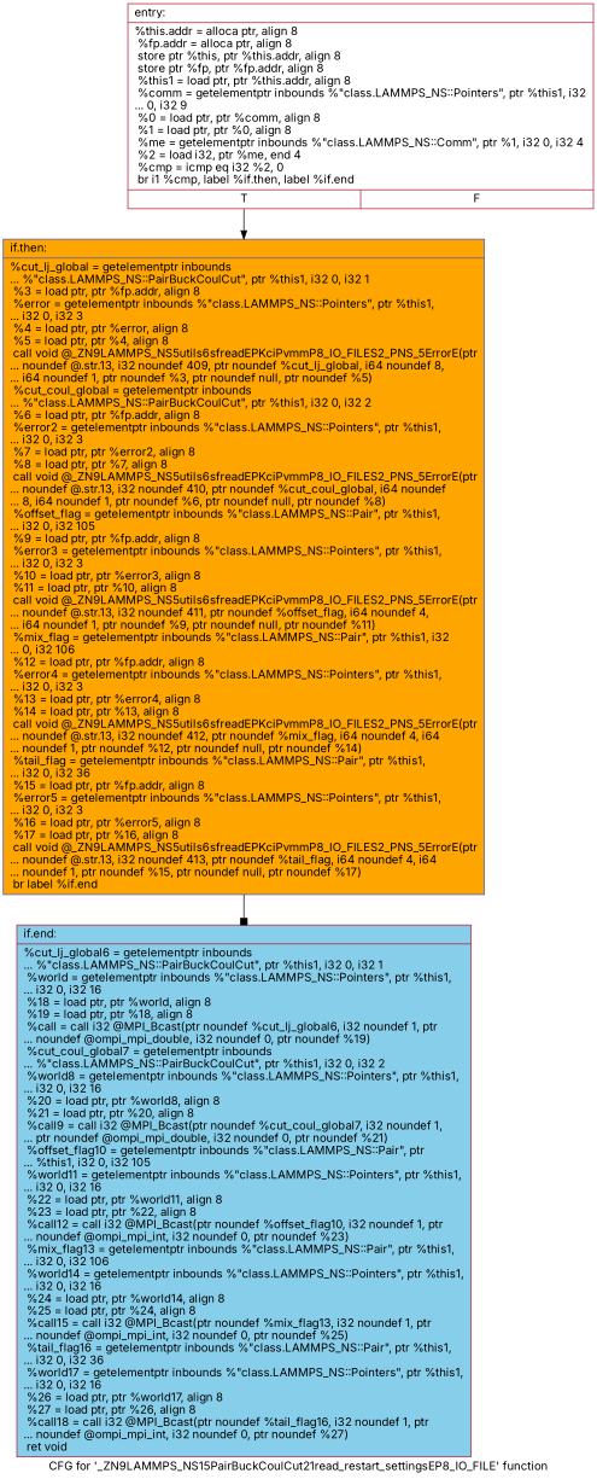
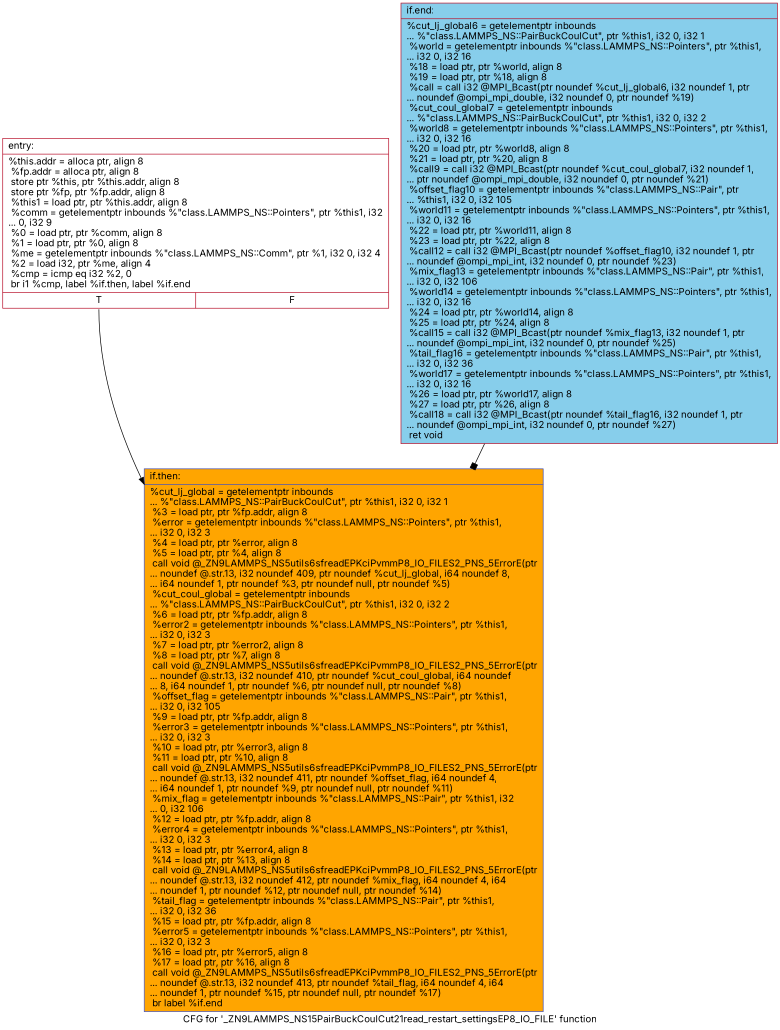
  digraph {
    fontname=Inter
    label="CFG for '_ZN9LAMMPS_NS15PairBuckCoulCut21read_restart_settingsEP8_IO_FILE' function"
    node [color="#b70d28ff" fontname=Inter shape=record style=filled]
    edge [fontname=Inter]
-   n1 [fillcolor=white label="{entry:\l|  %this.addr = alloca ptr, align 8\l  %fp.addr = alloca ptr, align 8\l  store ptr %this, ptr %this.addr, align 8\l  store ptr %fp, ptr %fp.addr, align 8\l  %this1 = load ptr, ptr %this.addr, align 8\l  %comm = getelementptr inbounds %\"class.LAMMPS_NS::Pointers\", ptr %this1, i32\l... 0, i32 9\l  %0 = load ptr, ptr %comm, align 8\l  %1 = load ptr, ptr %0, align 8\l  %me = getelementptr inbounds %\"class.LAMMPS_NS::Comm\", ptr %1, i32 0, i32 4\l  %2 = load i32, ptr %me, end 4\l  %cmp = icmp eq i32 %2, 0\l  br i1 %cmp, label %if.then, label %if.end\l|{<s0>T|<s1>F}}"]
+   n1 [fillcolor=white label="{entry:\l|  %this.addr = alloca ptr, align 8\l  %fp.addr = alloca ptr, align 8\l  store ptr %this, ptr %this.addr, align 8\l  store ptr %fp, ptr %fp.addr, align 8\l  %this1 = load ptr, ptr %this.addr, align 8\l  %comm = getelementptr inbounds %\"class.LAMMPS_NS::Pointers\", ptr %this1, i32\l... 0, i32 9\l  %0 = load ptr, ptr %comm, align 8\l  %1 = load ptr, ptr %0, align 8\l  %me = getelementptr inbounds %\"class.LAMMPS_NS::Comm\", ptr %1, i32 0, i32 4\l  %2 = load i32, ptr %me, align 4\l  %cmp = icmp eq i32 %2, 0\l  br i1 %cmp, label %if.then, label %if.end\l|{<s0>T|<s1>F}}"]
    n2 [color="#3d50c3ff" fillcolor=orange label="{if.then:\l|  %cut_lj_global = getelementptr inbounds\l... %\"class.LAMMPS_NS::PairBuckCoulCut\", ptr %this1, i32 0, i32 1\l  %3 = load ptr, ptr %fp.addr, align 8\l  %error = getelementptr inbounds %\"class.LAMMPS_NS::Pointers\", ptr %this1,\l... i32 0, i32 3\l  %4 = load ptr, ptr %error, align 8\l  %5 = load ptr, ptr %4, align 8\l  call void @_ZN9LAMMPS_NS5utils6sfreadEPKciPvmmP8_IO_FILES2_PNS_5ErrorE(ptr\l... noundef @.str.13, i32 noundef 409, ptr noundef %cut_lj_global, i64 noundef 8,\l... i64 noundef 1, ptr noundef %3, ptr noundef null, ptr noundef %5)\l  %cut_coul_global = getelementptr inbounds\l... %\"class.LAMMPS_NS::PairBuckCoulCut\", ptr %this1, i32 0, i32 2\l  %6 = load ptr, ptr %fp.addr, align 8\l  %error2 = getelementptr inbounds %\"class.LAMMPS_NS::Pointers\", ptr %this1,\l... i32 0, i32 3\l  %7 = load ptr, ptr %error2, align 8\l  %8 = load ptr, ptr %7, align 8\l  call void @_ZN9LAMMPS_NS5utils6sfreadEPKciPvmmP8_IO_FILES2_PNS_5ErrorE(ptr\l... noundef @.str.13, i32 noundef 410, ptr noundef %cut_coul_global, i64 noundef\l... 8, i64 noundef 1, ptr noundef %6, ptr noundef null, ptr noundef %8)\l  %offset_flag = getelementptr inbounds %\"class.LAMMPS_NS::Pair\", ptr %this1,\l... i32 0, i32 105\l  %9 = load ptr, ptr %fp.addr, align 8\l  %error3 = getelementptr inbounds %\"class.LAMMPS_NS::Pointers\", ptr %this1,\l... i32 0, i32 3\l  %10 = load ptr, ptr %error3, align 8\l  %11 = load ptr, ptr %10, align 8\l  call void @_ZN9LAMMPS_NS5utils6sfreadEPKciPvmmP8_IO_FILES2_PNS_5ErrorE(ptr\l... noundef @.str.13, i32 noundef 411, ptr noundef %offset_flag, i64 noundef 4,\l... i64 noundef 1, ptr noundef %9, ptr noundef null, ptr noundef %11)\l  %mix_flag = getelementptr inbounds %\"class.LAMMPS_NS::Pair\", ptr %this1, i32\l... 0, i32 106\l  %12 = load ptr, ptr %fp.addr, align 8\l  %error4 = getelementptr inbounds %\"class.LAMMPS_NS::Pointers\", ptr %this1,\l... i32 0, i32 3\l  %13 = load ptr, ptr %error4, align 8\l  %14 = load ptr, ptr %13, align 8\l  call void @_ZN9LAMMPS_NS5utils6sfreadEPKciPvmmP8_IO_FILES2_PNS_5ErrorE(ptr\l... noundef @.str.13, i32 noundef 412, ptr noundef %mix_flag, i64 noundef 4, i64\l... noundef 1, ptr noundef %12, ptr noundef null, ptr noundef %14)\l  %tail_flag = getelementptr inbounds %\"class.LAMMPS_NS::Pair\", ptr %this1,\l... i32 0, i32 36\l  %15 = load ptr, ptr %fp.addr, align 8\l  %error5 = getelementptr inbounds %\"class.LAMMPS_NS::Pointers\", ptr %this1,\l... i32 0, i32 3\l  %16 = load ptr, ptr %error5, align 8\l  %17 = load ptr, ptr %16, align 8\l  call void @_ZN9LAMMPS_NS5utils6sfreadEPKciPvmmP8_IO_FILES2_PNS_5ErrorE(ptr\l... noundef @.str.13, i32 noundef 413, ptr noundef %tail_flag, i64 noundef 4, i64\l... noundef 1, ptr noundef %15, ptr noundef null, ptr noundef %17)\l  br label %if.end\l}"]
    n3 [fillcolor=skyblue label="{if.end:\l|  %cut_lj_global6 = getelementptr inbounds\l... %\"class.LAMMPS_NS::PairBuckCoulCut\", ptr %this1, i32 0, i32 1\l  %world = getelementptr inbounds %\"class.LAMMPS_NS::Pointers\", ptr %this1,\l... i32 0, i32 16\l  %18 = load ptr, ptr %world, align 8\l  %19 = load ptr, ptr %18, align 8\l  %call = call i32 @MPI_Bcast(ptr noundef %cut_lj_global6, i32 noundef 1, ptr\l... noundef @ompi_mpi_double, i32 noundef 0, ptr noundef %19)\l  %cut_coul_global7 = getelementptr inbounds\l... %\"class.LAMMPS_NS::PairBuckCoulCut\", ptr %this1, i32 0, i32 2\l  %world8 = getelementptr inbounds %\"class.LAMMPS_NS::Pointers\", ptr %this1,\l... i32 0, i32 16\l  %20 = load ptr, ptr %world8, align 8\l  %21 = load ptr, ptr %20, align 8\l  %call9 = call i32 @MPI_Bcast(ptr noundef %cut_coul_global7, i32 noundef 1,\l... ptr noundef @ompi_mpi_double, i32 noundef 0, ptr noundef %21)\l  %offset_flag10 = getelementptr inbounds %\"class.LAMMPS_NS::Pair\", ptr\l... %this1, i32 0, i32 105\l  %world11 = getelementptr inbounds %\"class.LAMMPS_NS::Pointers\", ptr %this1,\l... i32 0, i32 16\l  %22 = load ptr, ptr %world11, align 8\l  %23 = load ptr, ptr %22, align 8\l  %call12 = call i32 @MPI_Bcast(ptr noundef %offset_flag10, i32 noundef 1, ptr\l... noundef @ompi_mpi_int, i32 noundef 0, ptr noundef %23)\l  %mix_flag13 = getelementptr inbounds %\"class.LAMMPS_NS::Pair\", ptr %this1,\l... i32 0, i32 106\l  %world14 = getelementptr inbounds %\"class.LAMMPS_NS::Pointers\", ptr %this1,\l... i32 0, i32 16\l  %24 = load ptr, ptr %world14, align 8\l  %25 = load ptr, ptr %24, align 8\l  %call15 = call i32 @MPI_Bcast(ptr noundef %mix_flag13, i32 noundef 1, ptr\l... noundef @ompi_mpi_int, i32 noundef 0, ptr noundef %25)\l  %tail_flag16 = getelementptr inbounds %\"class.LAMMPS_NS::Pair\", ptr %this1,\l... i32 0, i32 36\l  %world17 = getelementptr inbounds %\"class.LAMMPS_NS::Pointers\", ptr %this1,\l... i32 0, i32 16\l  %26 = load ptr, ptr %world17, align 8\l  %27 = load ptr, ptr %26, align 8\l  %call18 = call i32 @MPI_Bcast(ptr noundef %tail_flag16, i32 noundef 1, ptr\l... noundef @ompi_mpi_int, i32 noundef 0, ptr noundef %27)\l  ret void\l}"]
    n1 -> n2 [arrowhead=normal tailport=s0]
-   n2 -> n3 [arrowhead=box]
+   n3 -> n2 [arrowhead=box]
  }
